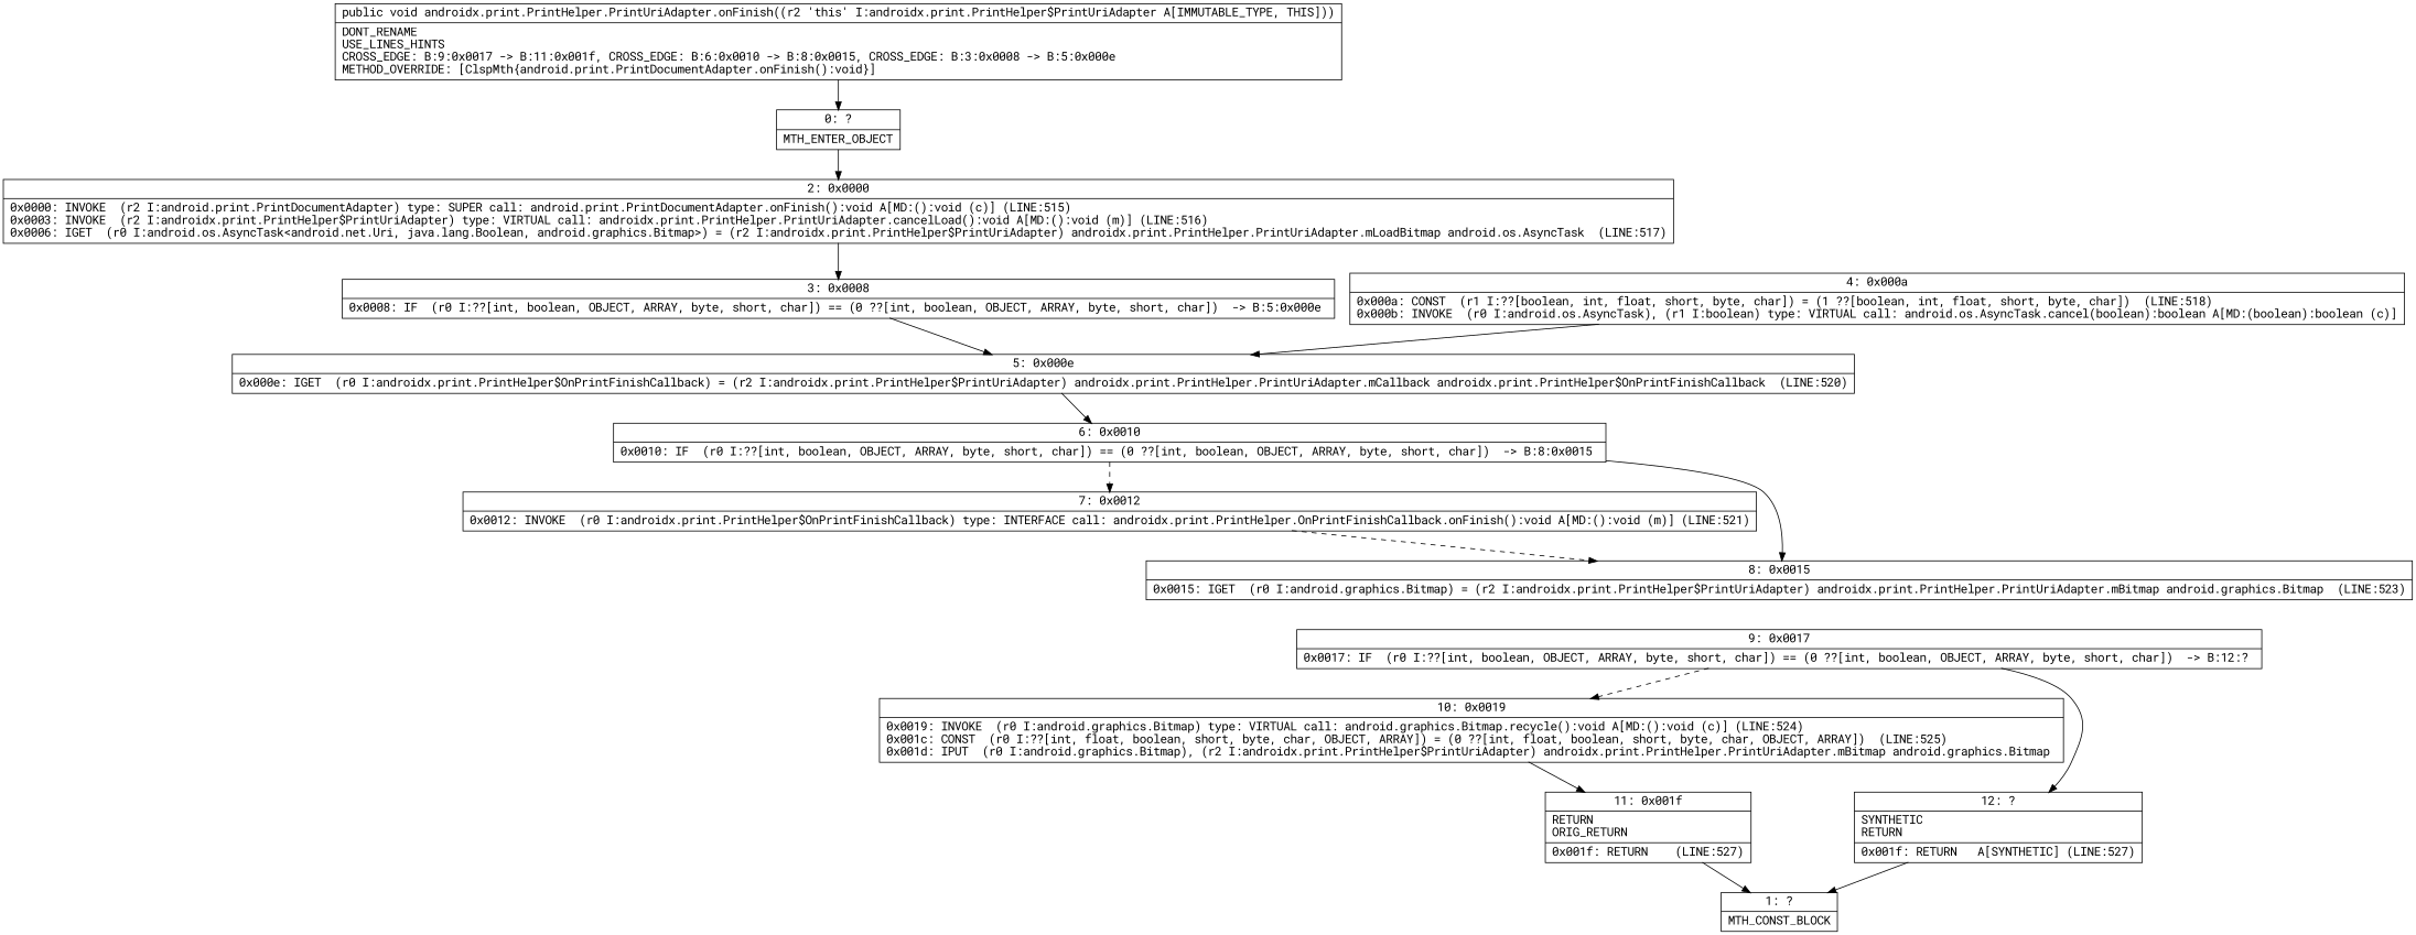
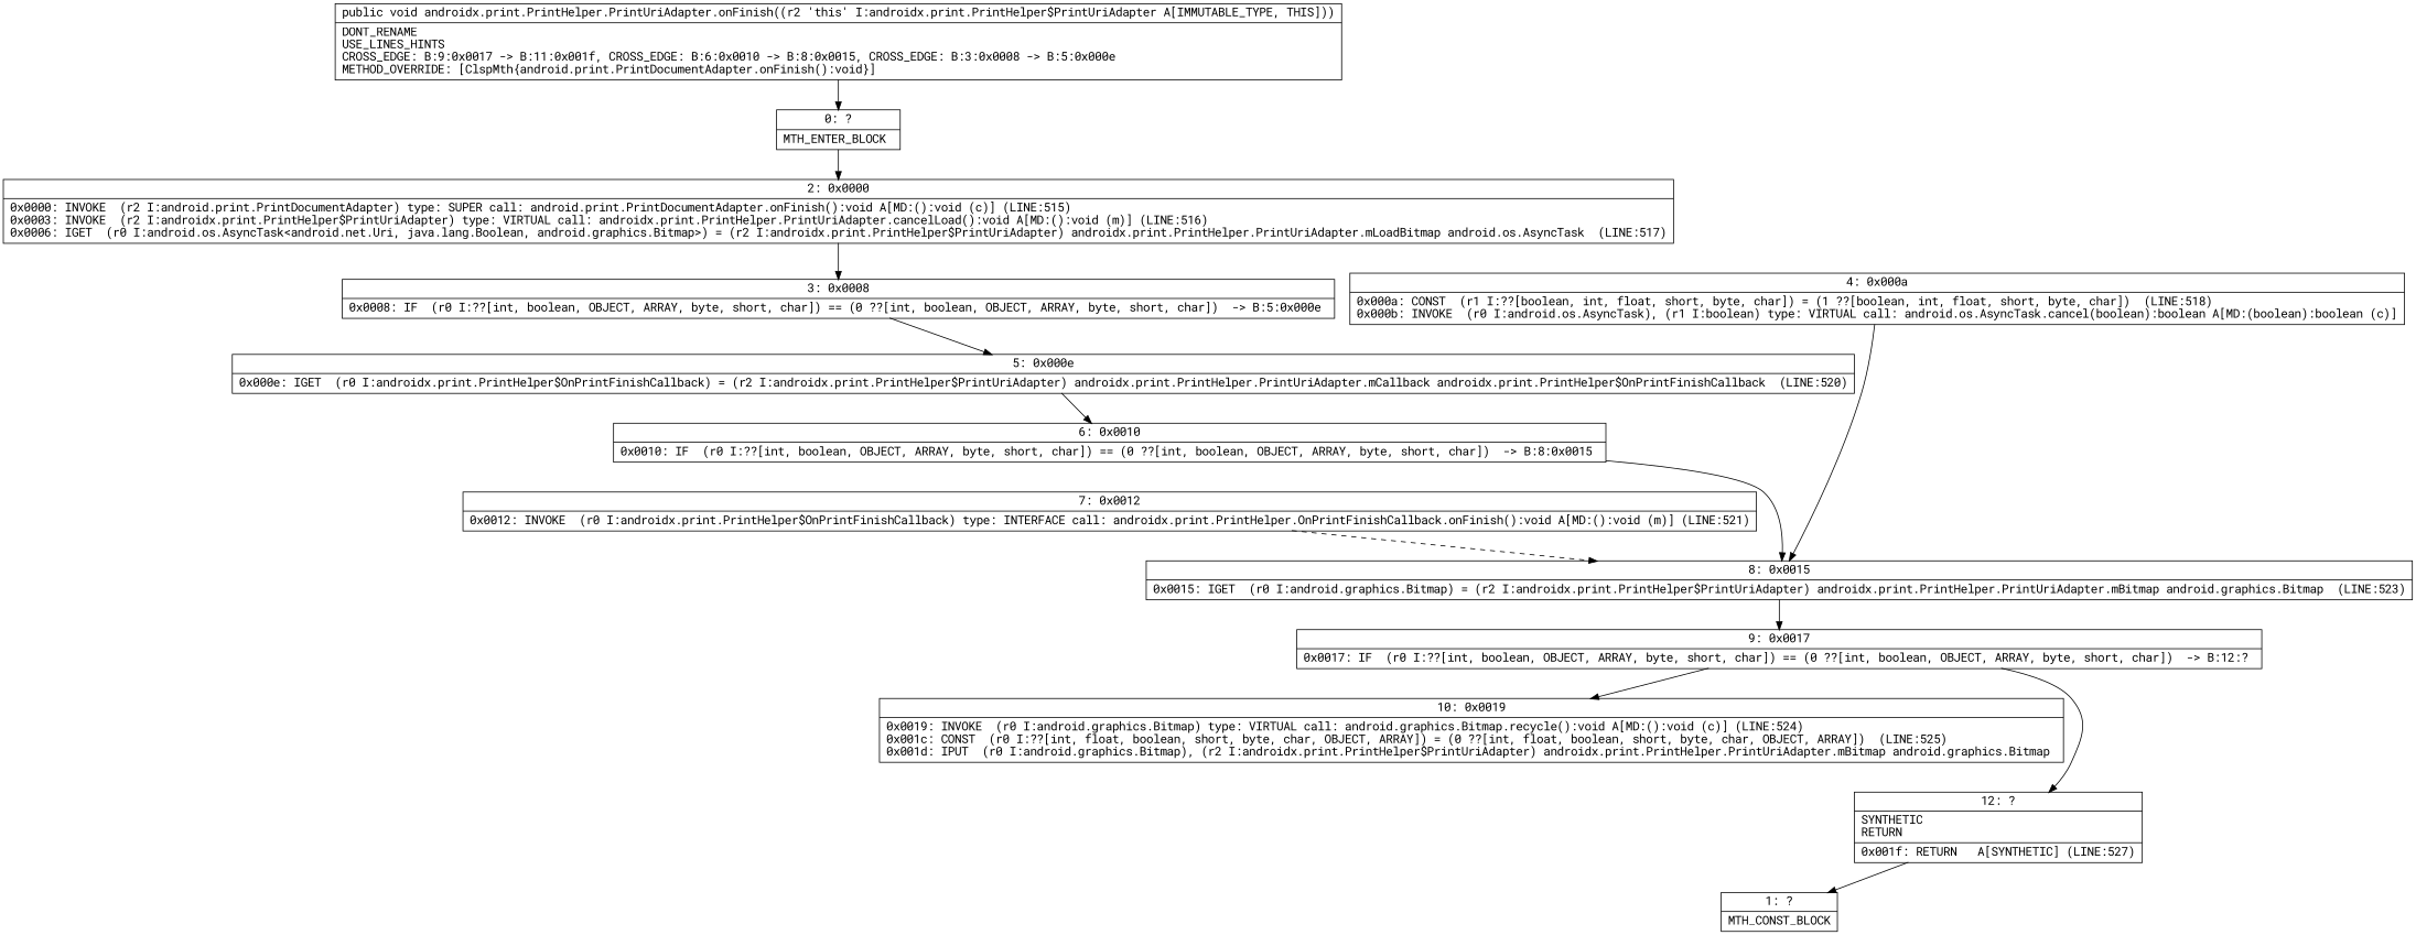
  digraph {
    fontname="Roboto Mono"
    node [fontname="Roboto Mono" shape=record]
    edge [fontname="Roboto Mono"]
-   n1 [label="{0\:\ ?|MTH_ENTER_OBJECT\l}"]
+   n1 [label="{0\:\ ?|MTH_ENTER_BLOCK\l}"]
    n2 [label="{2\:\ 0x0000|0x0000: INVOKE  (r2 I:android.print.PrintDocumentAdapter) type: SUPER call: android.print.PrintDocumentAdapter.onFinish():void A[MD:():void (c)] (LINE:515)\l0x0003: INVOKE  (r2 I:androidx.print.PrintHelper$PrintUriAdapter) type: VIRTUAL call: androidx.print.PrintHelper.PrintUriAdapter.cancelLoad():void A[MD:():void (m)] (LINE:516)\l0x0006: IGET  (r0 I:android.os.AsyncTask\<android.net.Uri, java.lang.Boolean, android.graphics.Bitmap\>) = (r2 I:androidx.print.PrintHelper$PrintUriAdapter) androidx.print.PrintHelper.PrintUriAdapter.mLoadBitmap android.os.AsyncTask  (LINE:517)\l}"]
    n3 [label="{3\:\ 0x0008|0x0008: IF  (r0 I:??[int, boolean, OBJECT, ARRAY, byte, short, char]) == (0 ??[int, boolean, OBJECT, ARRAY, byte, short, char])  \-\> B:5:0x000e \l}"]
    n4 [label="{5\:\ 0x000e|0x000e: IGET  (r0 I:androidx.print.PrintHelper$OnPrintFinishCallback) = (r2 I:androidx.print.PrintHelper$PrintUriAdapter) androidx.print.PrintHelper.PrintUriAdapter.mCallback androidx.print.PrintHelper$OnPrintFinishCallback  (LINE:520)\l}"]
    n5 [label="{4\:\ 0x000a|0x000a: CONST  (r1 I:??[boolean, int, float, short, byte, char]) = (1 ??[boolean, int, float, short, byte, char])  (LINE:518)\l0x000b: INVOKE  (r0 I:android.os.AsyncTask), (r1 I:boolean) type: VIRTUAL call: android.os.AsyncTask.cancel(boolean):boolean A[MD:(boolean):boolean (c)]\l}"]
    n6 [label="{6\:\ 0x0010|0x0010: IF  (r0 I:??[int, boolean, OBJECT, ARRAY, byte, short, char]) == (0 ??[int, boolean, OBJECT, ARRAY, byte, short, char])  \-\> B:8:0x0015 \l}"]
    n7 [label="{7\:\ 0x0012|0x0012: INVOKE  (r0 I:androidx.print.PrintHelper$OnPrintFinishCallback) type: INTERFACE call: androidx.print.PrintHelper.OnPrintFinishCallback.onFinish():void A[MD:():void (m)] (LINE:521)\l}"]
    n8 [label="{8\:\ 0x0015|0x0015: IGET  (r0 I:android.graphics.Bitmap) = (r2 I:androidx.print.PrintHelper$PrintUriAdapter) androidx.print.PrintHelper.PrintUriAdapter.mBitmap android.graphics.Bitmap  (LINE:523)\l}"]
    n9 [label="{9\:\ 0x0017|0x0017: IF  (r0 I:??[int, boolean, OBJECT, ARRAY, byte, short, char]) == (0 ??[int, boolean, OBJECT, ARRAY, byte, short, char])  \-\> B:12:? \l}"]
    n10 [label="{10\:\ 0x0019|0x0019: INVOKE  (r0 I:android.graphics.Bitmap) type: VIRTUAL call: android.graphics.Bitmap.recycle():void A[MD:():void (c)] (LINE:524)\l0x001c: CONST  (r0 I:??[int, float, boolean, short, byte, char, OBJECT, ARRAY]) = (0 ??[int, float, boolean, short, byte, char, OBJECT, ARRAY])  (LINE:525)\l0x001d: IPUT  (r0 I:android.graphics.Bitmap), (r2 I:androidx.print.PrintHelper$PrintUriAdapter) androidx.print.PrintHelper.PrintUriAdapter.mBitmap android.graphics.Bitmap \l}"]
    n11 [label="{12\:\ ?|SYNTHETIC\lRETURN\l|0x001f: RETURN   A[SYNTHETIC] (LINE:527)\l}"]
-   n12 [label="{11\:\ 0x001f|RETURN\lORIG_RETURN\l|0x001f: RETURN    (LINE:527)\l}"]
    n13 [label="{1\:\ ?|MTH_CONST_BLOCK\l}"]
    n14 [label="{public void androidx.print.PrintHelper.PrintUriAdapter.onFinish((r2 'this' I:androidx.print.PrintHelper$PrintUriAdapter A[IMMUTABLE_TYPE, THIS]))  | DONT_RENAME\lUSE_LINES_HINTS\lCROSS_EDGE: B:9:0x0017 \-\> B:11:0x001f, CROSS_EDGE: B:6:0x0010 \-\> B:8:0x0015, CROSS_EDGE: B:3:0x0008 \-\> B:5:0x000e\lMETHOD_OVERRIDE: [ClspMth\{android.print.PrintDocumentAdapter.onFinish():void\}]\l}"]
    n1 -> n2
    n2 -> n3
    n3 -> n4
    n4 -> n6
-   n5 -> n4
-   n6 -> n7 [style=dashed]
+   n5 -> n8
    n6 -> n8
    n7 -> n8 [style=dashed]
-   n9 -> n10 [style=dashed]
+   n8 -> n9
+   n9 -> n10 [style=solid]
    n9 -> n11
-   n10 -> n12
    n11 -> n13
-   n12 -> n13
    n14 -> n1
  }
